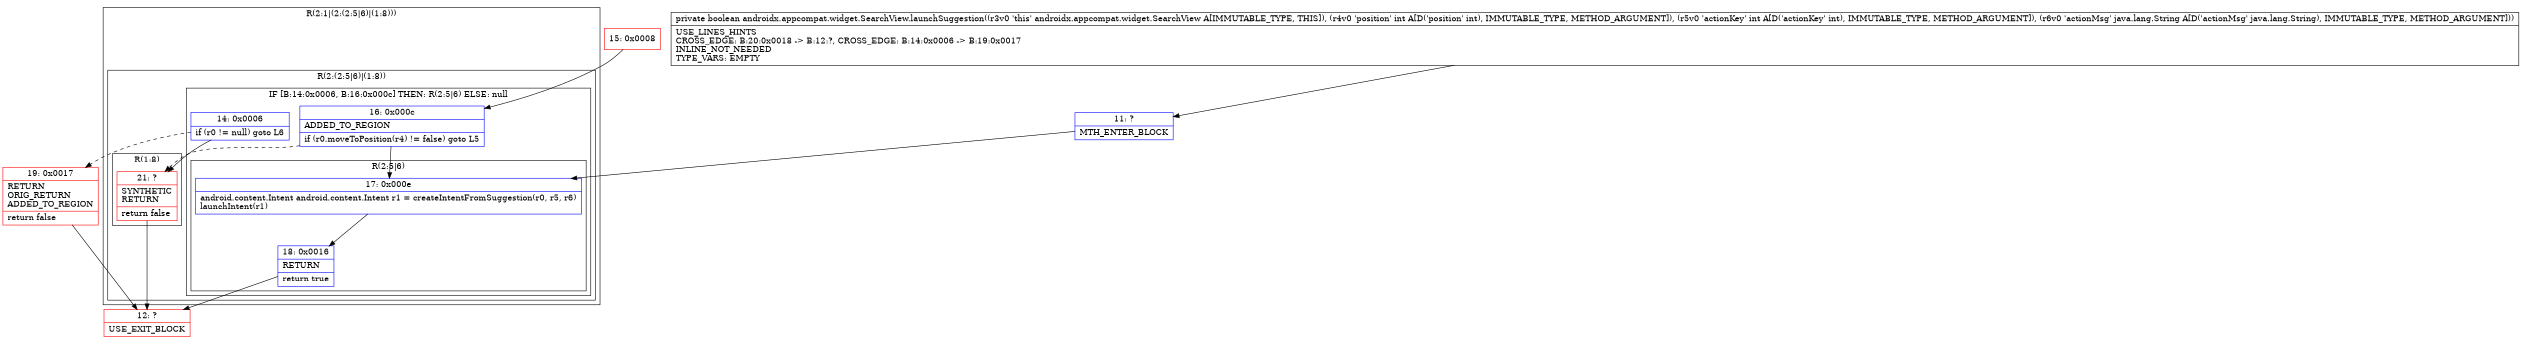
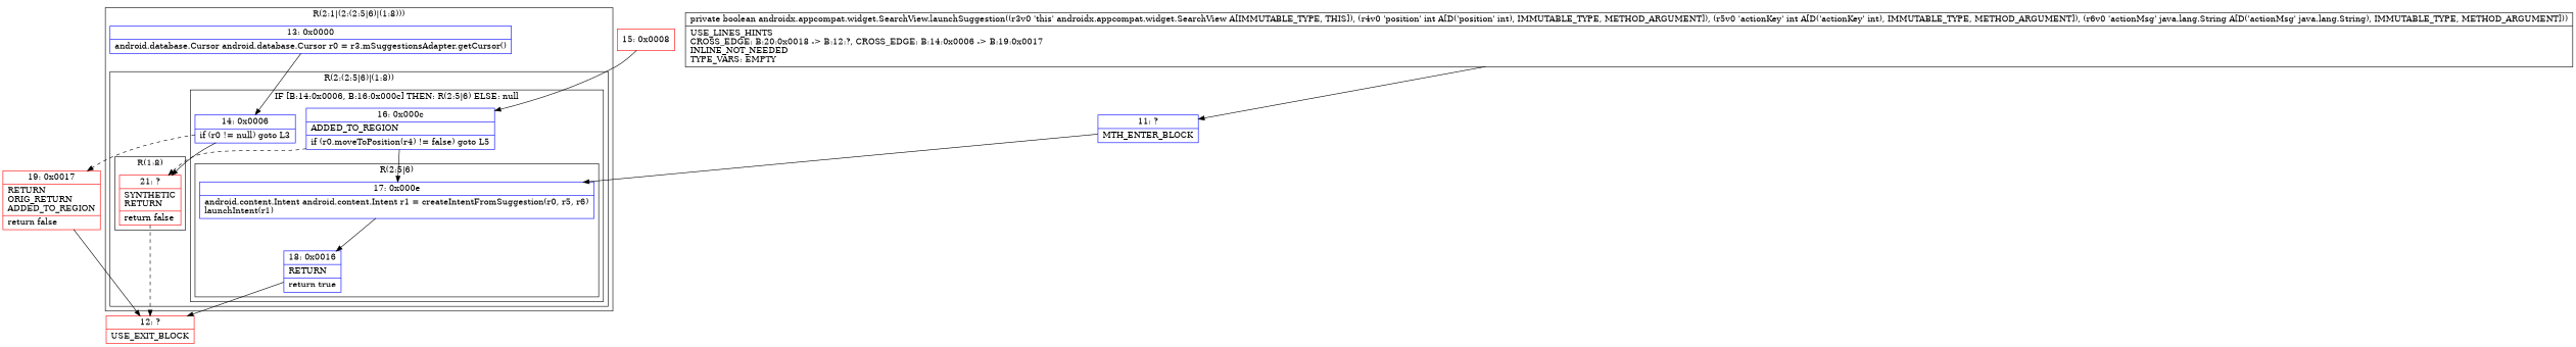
  digraph {
    node [color=blue shape=record]
    n1 [label="{17\:\ 0x000e|android.content.Intent android.content.Intent r1 = createIntentFromSuggestion(r0, r5, r6)\llaunchIntent(r1)\l}"]
    n2 [label="{18\:\ 0x0016|RETURN\l|return true\l}"]
-   n3 [label="{14\:\ 0x0006|if (r0 != null) goto L6\l}"]
+   n3 [label="{14\:\ 0x0006|if (r0 != null) goto L3\l}"]
    n4 [label="{16\:\ 0x000c|ADDED_TO_REGION\l|if (r0.moveToPosition(r4) != false) goto L5\l}"]
    n5 [color=red label="{21\:\ ?|SYNTHETIC\lRETURN\l|return false\l}"]
+   n6 [label="{13\:\ 0x0000|android.database.Cursor android.database.Cursor r0 = r3.mSuggestionsAdapter.getCursor()\l}"]
    n7 [color=red label="{12\:\ ?|USE_EXIT_BLOCK\l}"]
    n8 [color=red label="{19\:\ 0x0017|RETURN\lORIG_RETURN\lADDED_TO_REGION\l|return false\l}"]
    n9 [color=red label="{15\:\ 0x0008}"]
    n10 [label="{11\:\ ?|MTH_ENTER_BLOCK\l}"]
    n11 [label="{private boolean androidx.appcompat.widget.SearchView.launchSuggestion((r3v0 'this' androidx.appcompat.widget.SearchView A[IMMUTABLE_TYPE, THIS]), (r4v0 'position' int A[D('position' int), IMMUTABLE_TYPE, METHOD_ARGUMENT]), (r5v0 'actionKey' int A[D('actionKey' int), IMMUTABLE_TYPE, METHOD_ARGUMENT]), (r6v0 'actionMsg' java.lang.String A[D('actionMsg' java.lang.String), IMMUTABLE_TYPE, METHOD_ARGUMENT]))  | USE_LINES_HINTS\lCROSS_EDGE: B:20:0x0018 \-\> B:12:?, CROSS_EDGE: B:14:0x0006 \-\> B:19:0x0017\lINLINE_NOT_NEEDED\lTYPE_VARS: EMPTY\l}" color=""]
    subgraph cluster_1 {
      label="R(2:1|(2:(2:5|6)|(1:8)))"
+     n6
      subgraph cluster_2 {
        label="R(2:(2:5|6)|(1:8))"
        subgraph cluster_3 {
          label="IF [B:14:0x0006, B:16:0x000c] THEN: R(2:5|6) ELSE: null"
          n3
          n4
          subgraph cluster_4 {
            label="R(2:5|6)"
            n1
            n2
          }
        }
        subgraph cluster_5 {
          label="R(1:8)"
          n5
        }
      }
    }
    n1 -> n2
    n2 -> n7
    n3 -> n5
    n3 -> n8 [style=dashed]
    n4 -> n1
    n4 -> n5 [style=dashed]
-   n5 -> n7
+   n5 -> n7 [style=dashed]
+   n6 -> n3
    n8 -> n7
    n9 -> n4
    n10 -> n1
    n11 -> n10
  }
